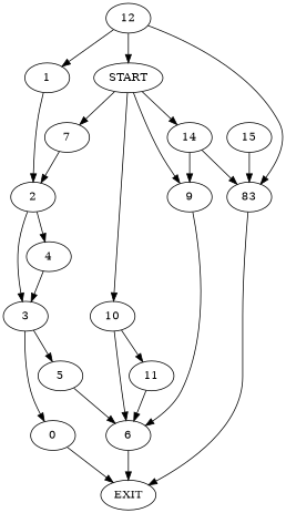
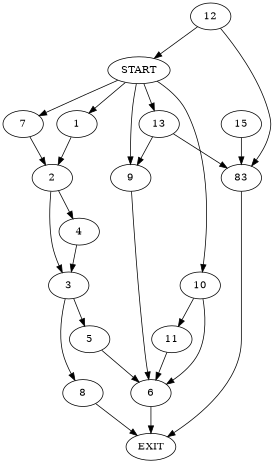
  digraph {
    n1 [label=START]
    1
    7
    9
    10
-   14
+   14 [label=13]
    2
    6
    11
    12
    n11 [label=83]
    n12 [label=EXIT]
    3
    4
    5
-   8 [label=0]
+   8
    15
-   12 -> 1
+   n1 -> 1
    n1 -> 7
    n1 -> 9
    n1 -> 10
    n1 -> 14
    1 -> 2
    7 -> 2
    9 -> 6
    10 -> 6
    10 -> 11
    14 -> 9
    14 -> n11
    2 -> 3
    2 -> 4
    6 -> n12
    11 -> 6
    12 -> n1
    12 -> n11
    n11 -> n12
    3 -> 5
    3 -> 8
    4 -> 3
    5 -> 6
    8 -> n12
    15 -> n11
  }
